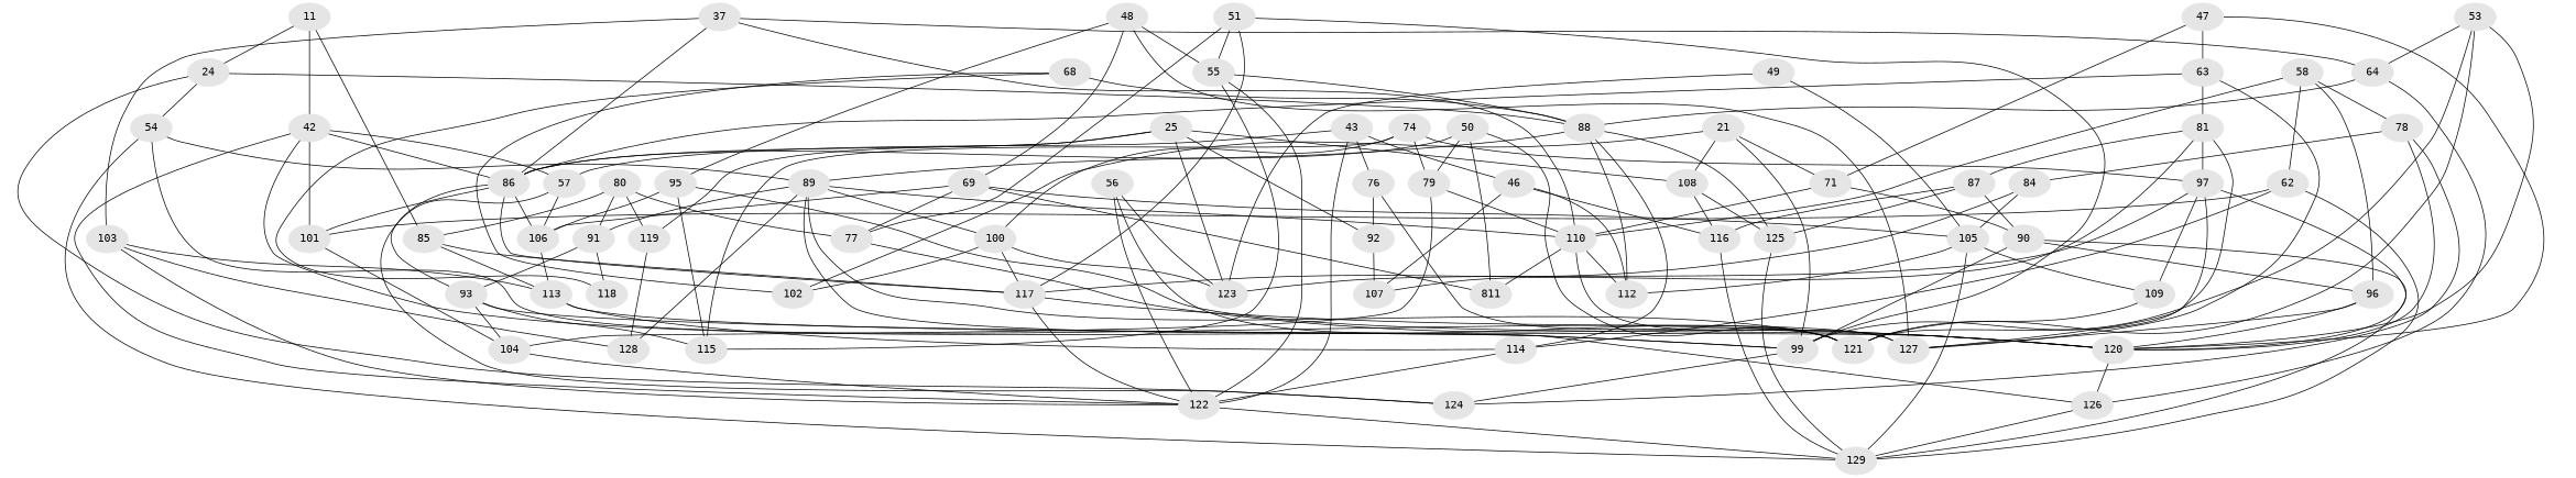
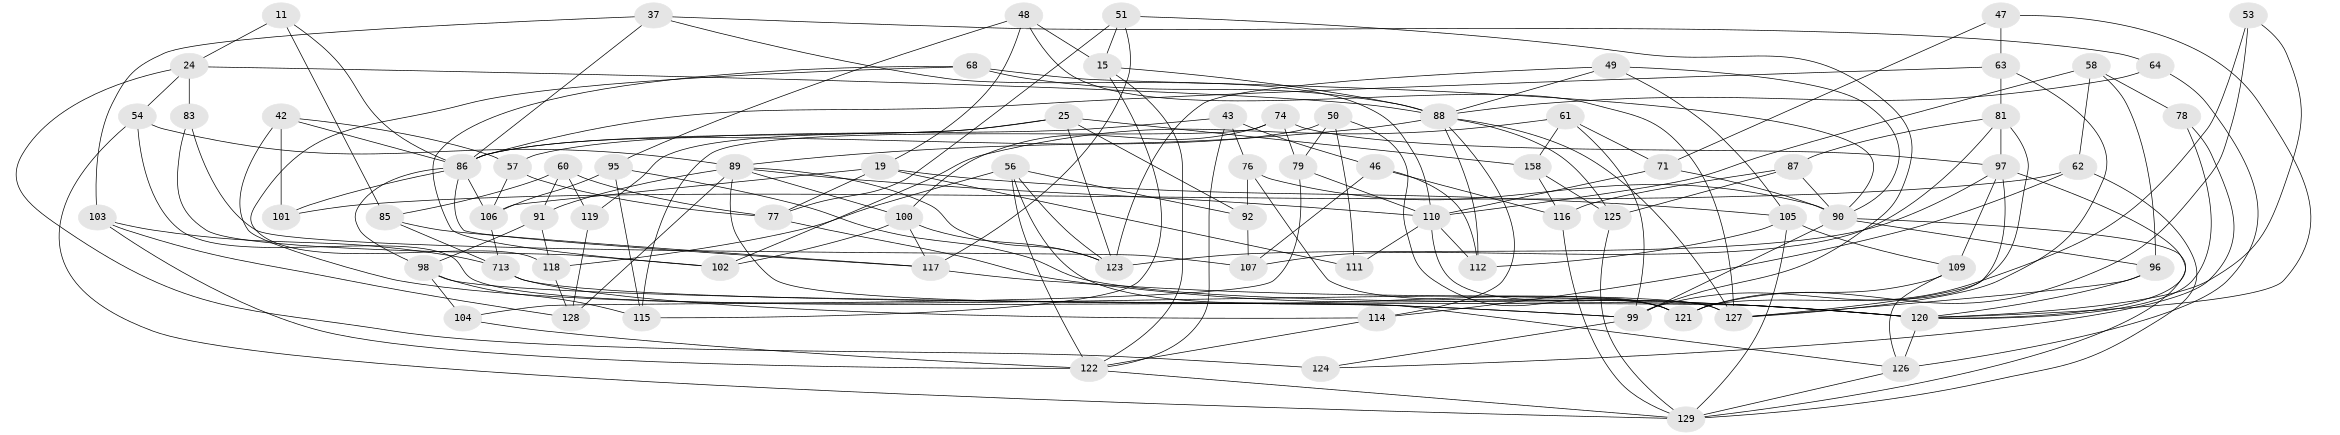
  graph {
    fontname="DejaVu Sans Mono"
    node [color=gray90 fontname="DejaVu Sans Mono" style=filled]
    edge [fontname="DejaVu Sans Mono"]
    24 [super="+3"]
    54
+   83
    124
    88 [super="+5+38+67"]
    11
    42 [super="+34"]
    85
    86 [super="+52+66"]
    57
    99 [super="+17+22"]
    101
    122 [super="+15+29+75"]
    117 [super="+94"]
-   113 [super="+28"]
+   113 [super="+28" label=713]
    127 [super="+26"]
    89 [super="+23+59"]
    129 [super="+6+39+31"]
    107
    102
    25 [super="+10"]
    92
-   108
+   108 [label=158]
    119
    123 [super="+21"]
    106 [super="+93"]
-   98 [super="+41" label=93]
+   98 [super="+41"]
    116
    125
    128
    37
    64
    103
    110 [super="+82"]
    126 [super="+70"]
    112
-   111 [label=811]
+   111
    104
    43
    46
    76
    90 [super="+32"]
    121 [super="+1+65"]
    47
    63
    n46 [label=71]
    120 [super="+20+33+36"]
    81 [super="+2+80"]
    114
-   55 [super="+40"]
+   55 [super="+40" label=15]
    115
    48
-   69 [super="+18"]
+   69 [super="+18" label=19]
    95
    105 [super="+35+72"]
    77
    49
    96
    109
    50
    79
    51
    53
    91
    100 [super="+12"]
    56 [super="+45"]
    118
    58
    62
    78
-   84
-   60 [label=80]
-   61 [label=21]
+   60
+   61
    97 [super="+16+71"]
    87
    68 [super="+44"]
    74
    24 -- 54
+   24 -- 83 [weight=2]
    24 -- 124
    24 -- 88
    54 -- 127
    54 -- 89
    54 -- 129
+   83 -- 107
+   83 -- 102
+   88 -- 127 [weight=2]
    88 -- 89
    88 -- 125
    88 -- 112
    88 -- 114
    11 -- 24 [weight=2]
-   11 -- 42
+   11 -- 86
    11 -- 85
    42 -- 86
    42 -- 57
    42 -- 99
    42 -- 101
-   42 -- 122
    85 -- 117
    85 -- 113
    86 -- 101
    86 -- 117 [weight=2]
    86 -- 106
    86 -- 98
-   57 -- 124
+   57 -- 77
    57 -- 106
    99 -- 124
-   101 -- 104
    122 -- 129 [weight=2]
-   117 -- 122
    117 -- 120 [weight=2]
    113 -- 120
    113 -- 114
    89 -- 128
    89 -- 110
    89 -- 126
-   89 -- 121
+   89 -- 123
    89 -- 91
    89 -- 100
    25 -- 86
    25 -- 92
    25 -- 108
    25 -- 119 [weight=2]
    25 -- 123
    92 -- 107
    108 -- 116
    108 -- 125
    119 -- 128
    106 -- 113 [weight=2]
    98 -- 99 [weight=2]
    98 -- 104
    98 -- 115
    116 -- 129
    125 -- 129
    37 -- 86
    37 -- 64
    37 -- 103
    37 -- 110
    64 -- 88
    64 -- 126
    103 -- 122
    103 -- 113
    103 -- 128
    110 -- 127
    110 -- 112
    110 -- 111
    126 -- 129
    104 -- 122
    43 -- 57
    43 -- 122
    43 -- 46
    43 -- 76
    46 -- 107
    46 -- 116
    46 -- 112
    76 -- 92
+   76 -- 90
    76 -- 121
    90 -- 99
    90 -- 129
    90 -- 96
    47 -- 63
    47 -- n46
    47 -- 120
    63 -- 86
    63 -- 127
    63 -- 81
    n46 -- 110
    n46 -- 90
    120 -- 126 [weight=2]
    81 -- 107
    81 -- 121 [weight=2]
    81 -- 97 [weight=3]
    81 -- 87
    114 -- 122
    55 -- 88 [weight=2]
    55 -- 122
    55 -- 115
    48 -- 127
    48 -- 55
    48 -- 69
    48 -- 95
    69 -- 106
    69 -- 111 [weight=2]
    69 -- 105
    69 -- 77
    95 -- 106
    95 -- 120
    95 -- 115
    105 -- 129 [weight=2]
    105 -- 112
    105 -- 109
    77 -- 120
+   49 -- 88
    49 -- 123
+   49 -- 90
    49 -- 105
    96 -- 127
    96 -- 120
+   109 -- 126
    109 -- 121
    50 -- 86
    50 -- 111
    50 -- 121
    50 -- 79
    79 -- 110
    79 -- 104
    51 -- 99
    51 -- 117
    51 -- 55
    51 -- 77
    53 -- 99
-   53 -- 64
    53 -- 121
    53 -- 120
    91 -- 98
    91 -- 118
    100 -- 117 [weight=2]
    100 -- 102
    100 -- 123
    56 -- 122
+   56 -- 92
    56 -- 123 [weight=2]
    56 -- 121
+   56 -- 118
+   118 -- 128
    58 -- 110
    58 -- 96
    58 -- 62
    58 -- 78
    62 -- 101
    62 -- 129
    62 -- 114
    78 -- 124
    78 -- 120
-   78 -- 84
-   84 -- 117
-   84 -- 105 [weight=2]
    60 -- 85
    60 -- 119
    60 -- 77
    60 -- 91
    61 -- 99
    61 -- 102
    61 -- 108
    61 -- n46
    97 -- 127
    97 -- 123
    97 -- 120
    97 -- 109
    87 -- 116
    87 -- 125
    87 -- 90
    68 -- 88 [weight=3]
    68 -- 102
+   68 -- 90
    68 -- 118
    74 -- 115
    74 -- 79
    74 -- 100
    74 -- 97
  }
